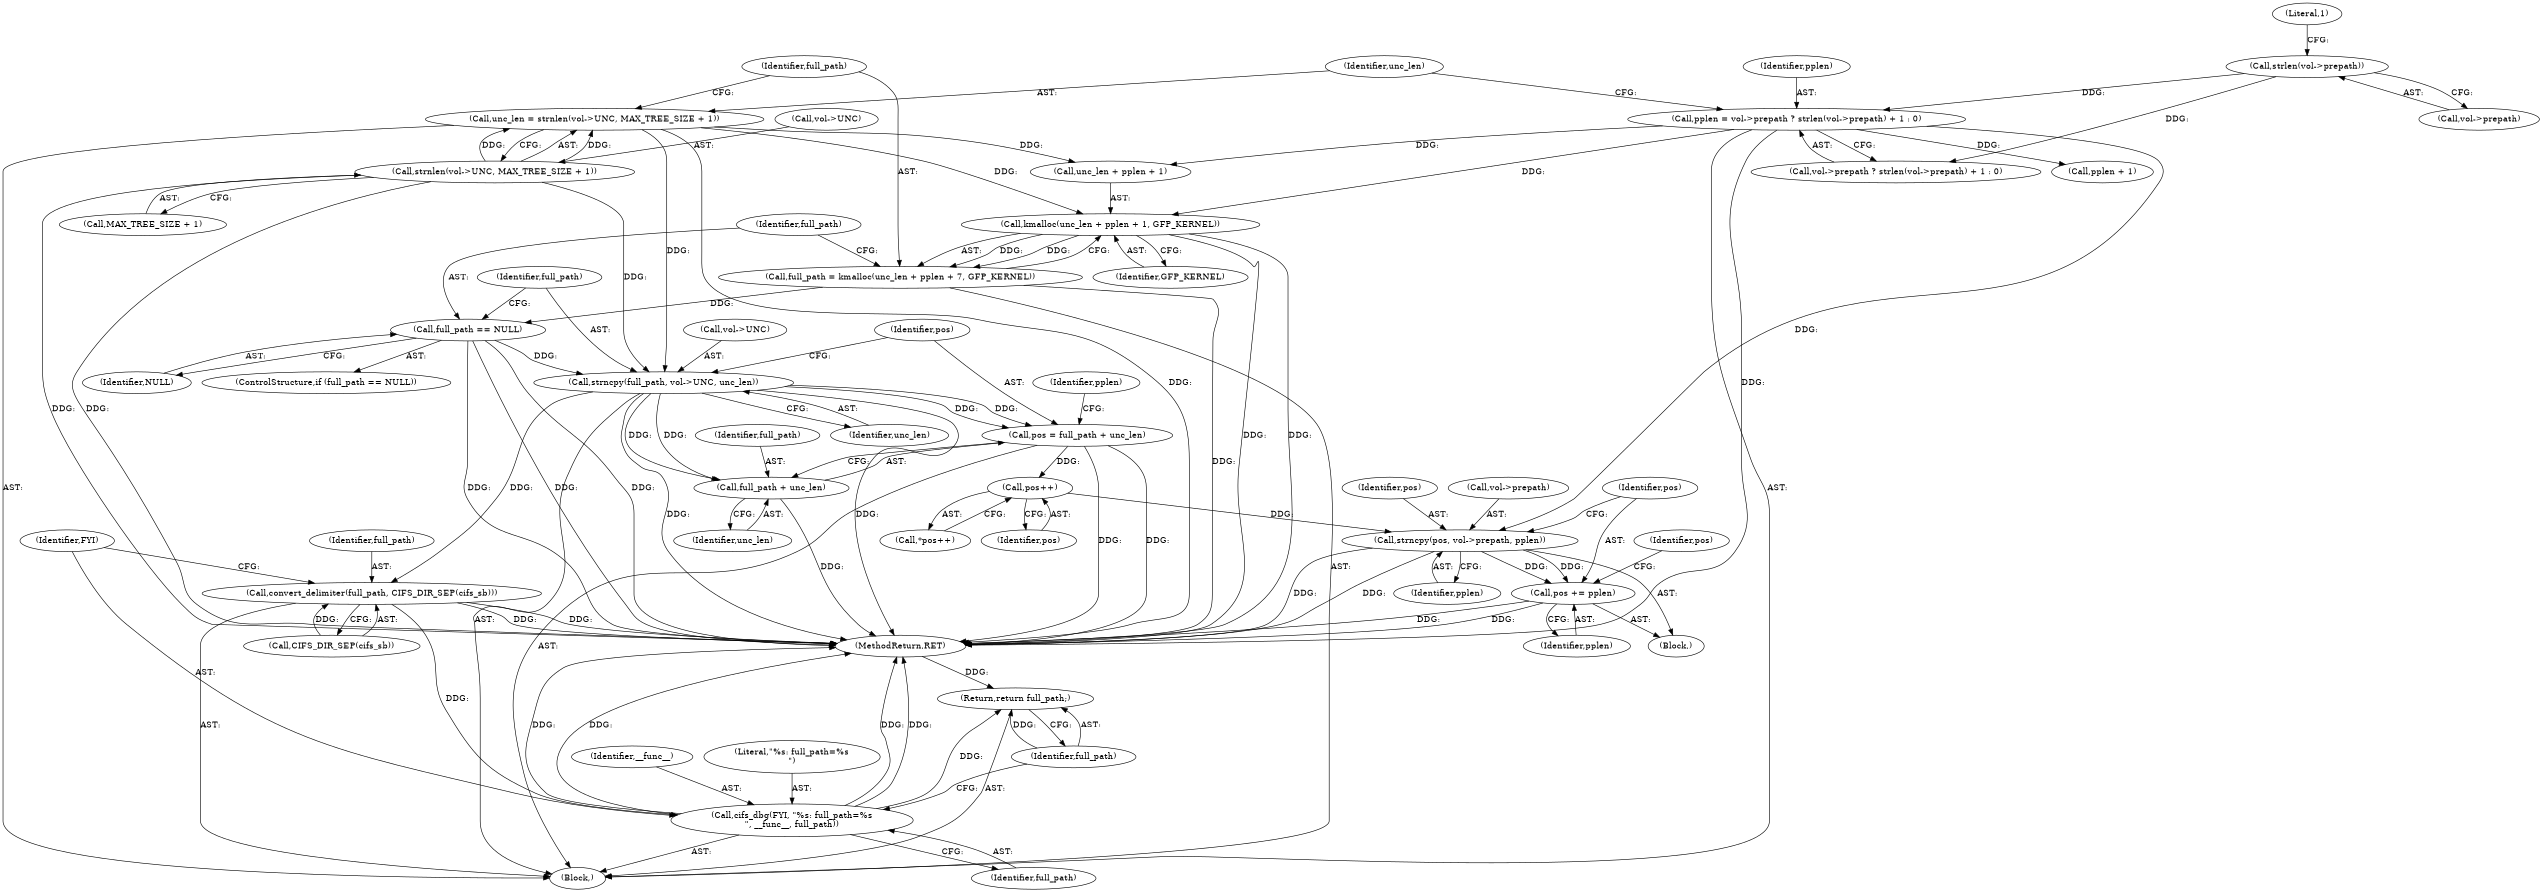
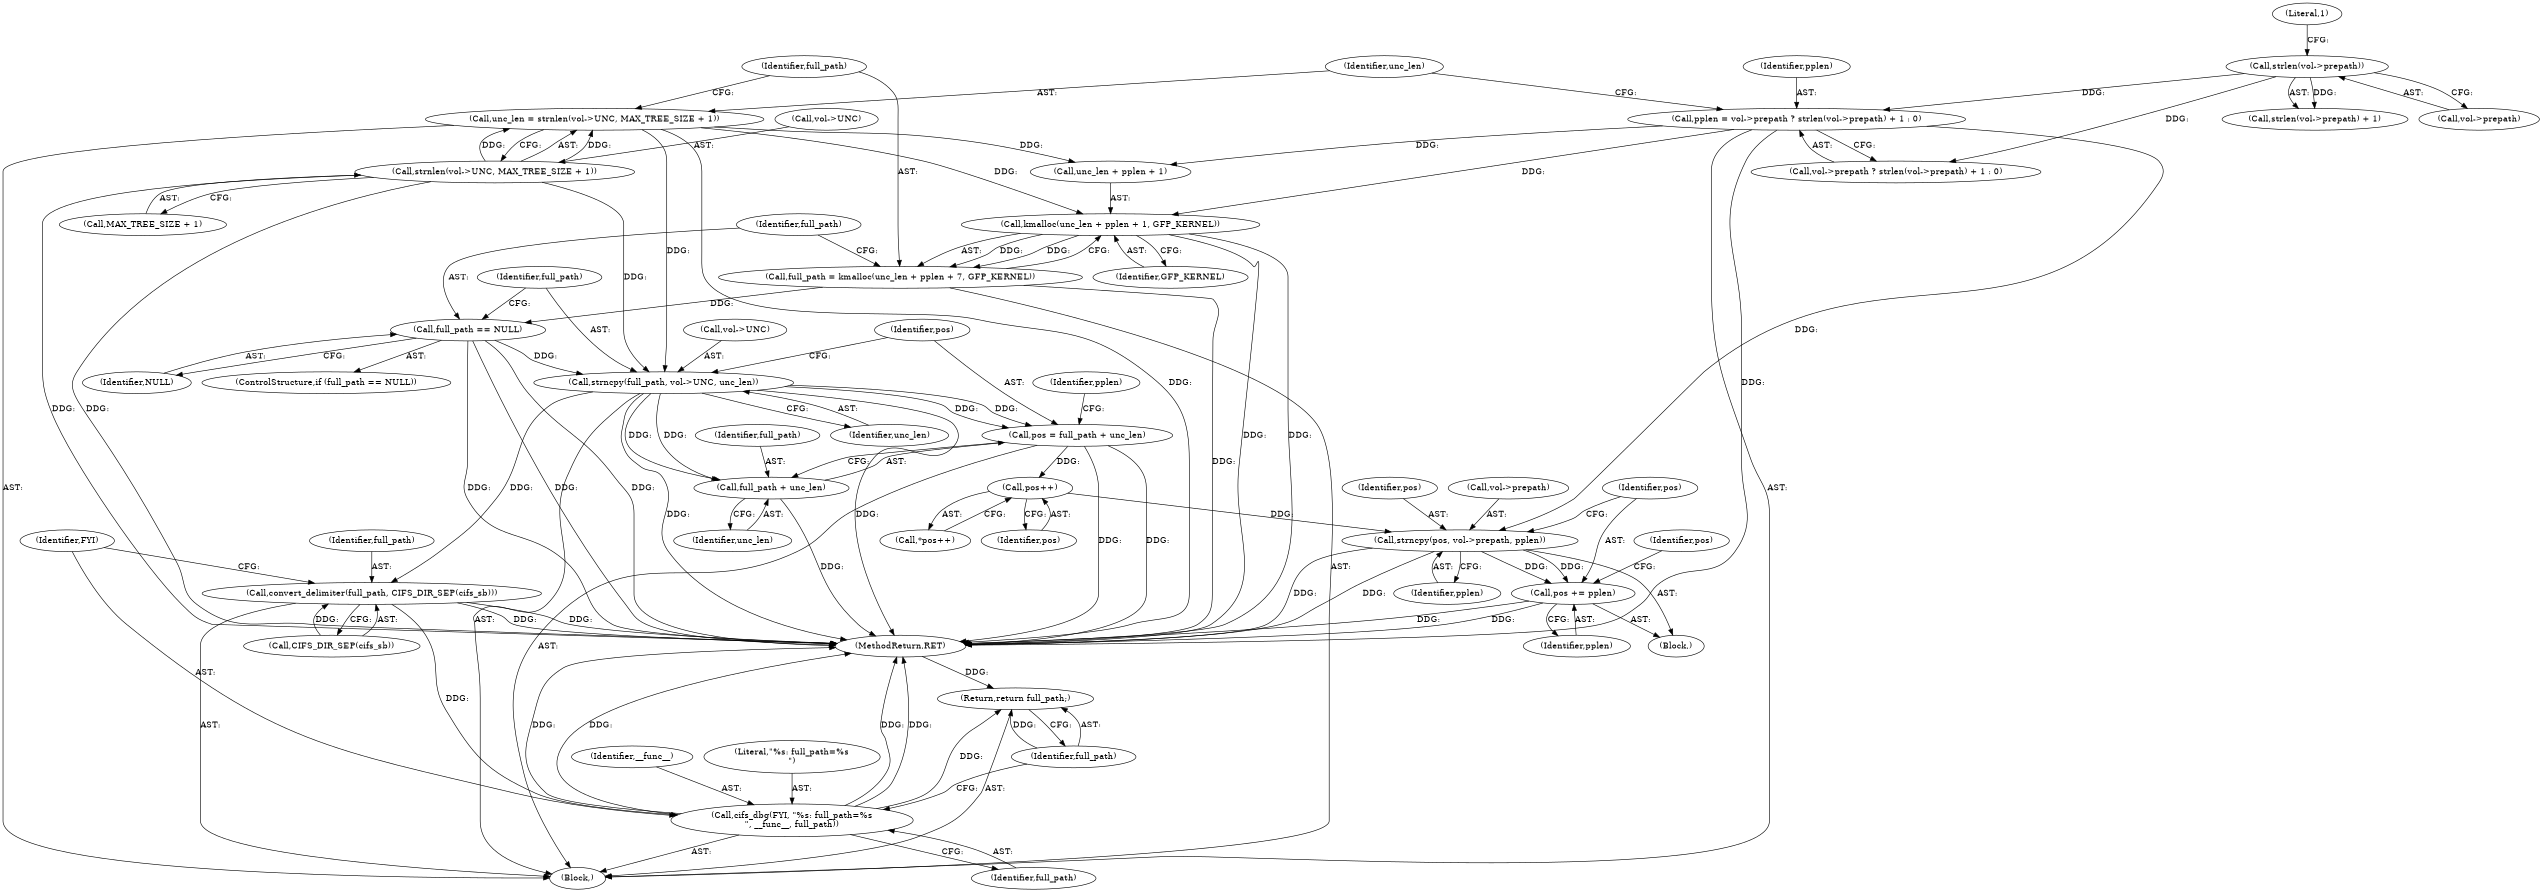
  digraph {
    n1 [label="(Call,kmalloc(unc_len + pplen + 1, GFP_KERNEL))"]
    n2 [label="(Call,full_path = kmalloc(unc_len + pplen + 7, GFP_KERNEL))"]
    n3 [label="(Identifier,GFP_KERNEL)"]
    n4 [label="(MethodReturn,RET)"]
    n5 [label="(Block,)"]
    n6 [label="(Call,full_path == NULL)"]
    n7 [label="(Return,return full_path;)"]
    n8 [label="(Call,unc_len = strnlen(vol->UNC, MAX_TREE_SIZE + 1))"]
    n9 [label="(Call,strnlen(vol->UNC, MAX_TREE_SIZE + 1))"]
    n10 [label="(Call,strncpy(full_path, vol->UNC, unc_len))"]
    n11 [label="(Call,unc_len + pplen + 1)"]
    n12 [label="(Call,MAX_TREE_SIZE + 1)"]
    n13 [label="(Call,pos = full_path + unc_len)"]
    n14 [label="(Call,full_path + unc_len)"]
    n15 [label="(Call,convert_delimiter(full_path, CIFS_DIR_SEP(cifs_sb)))"]
    n16 [label="(Identifier,unc_len)"]
    n17 [label="(Call,pplen = vol->prepath ? strlen(vol->prepath) + 1 : 0)"]
    n18 [label="(Call,strncpy(pos, vol->prepath, pplen))"]
    n19 [label="(Call,vol->prepath ? strlen(vol->prepath) + 1 : 0)"]
-   n20 [label="(Call,pplen + 1)"]
    n21 [label="(Call,pos += pplen)"]
    n22 [label="(Block,)"]
    n23 [label="(Identifier,pplen)"]
    n24 [label="(Call,strlen(vol->prepath))"]
    n25 [label="(Call,vol->prepath)"]
+   n26 [label="(Call,strlen(vol->prepath) + 1)"]
    n27 [label="(Identifier,NULL)"]
    n28 [label="(ControlStructure,if (full_path == NULL))"]
    n29 [label="(Call,pos++)"]
    n30 [label="(Identifier,unc_len)"]
    n31 [label="(Call,cifs_dbg(FYI, \"%s: full_path=%s\n\", __func__, full_path))"]
    n32 [label="(Call,CIFS_DIR_SEP(cifs_sb))"]
    n33 [label="(Identifier,pos)"]
    n34 [label="(Call,*pos++)"]
    n35 [label="(Identifier,pplen)"]
    n36 [label="(Identifier,full_path)"]
    n37 [label="(Identifier,full_path)"]
    n38 [label="(Identifier,full_path)"]
    n39 [label="(Identifier,__func__)"]
    n40 [label="(Identifier,pos)"]
    n41 [label="(Identifier,FYI)"]
    n42 [label="(Identifier,pos)"]
    n43 [label="(Identifier,full_path)"]
    n44 [label="(Identifier,pplen)"]
    n45 [label="(Identifier,full_path)"]
    n46 [label="(Literal,1)"]
    n47 [label="(Identifier,pplen)"]
    n48 [label="(Identifier,pos)"]
    n49 [label="(Call,vol->UNC)"]
    n50 [label="(Literal,\"%s: full_path=%s\n\")"]
    n51 [label="(Identifier,full_path)"]
    n52 [label="(Identifier,pos)"]
    n53 [label="(Identifier,full_path)"]
    n54 [label="(Call,vol->prepath)"]
    n55 [label="(Call,vol->UNC)"]
    n56 [label="(Identifier,unc_len)"]
    n1 -> n2 [label="AST: "]
    n1 -> n2 [label="DDG: "]
    n1 -> n2 [label="DDG: "]
    n1 -> n3 [label="CFG: "]
    n1 -> n4 [label="DDG: "]
    n1 -> n4 [label="DDG: "]
    n2 -> n1 [label="CFG: "]
    n2 -> n4 [label="DDG: "]
    n2 -> n5 [label="AST: "]
    n2 -> n6 [label="DDG: "]
    n3 -> n1 [label="AST: "]
    n4 -> n7 [label="DDG: "]
    n6 -> n4 [label="DDG: "]
    n6 -> n4 [label="DDG: "]
    n6 -> n4 [label="DDG: "]
    n6 -> n10 [label="DDG: "]
    n6 -> n27 [label="CFG: "]
    n6 -> n28 [label="AST: "]
    n7 -> n5 [label="AST: "]
    n7 -> n37 [label="CFG: "]
    n8 -> n1 [label="DDG: "]
    n8 -> n4 [label="DDG: "]
    n8 -> n5 [label="AST: "]
    n8 -> n9 [label="CFG: "]
    n8 -> n10 [label="DDG: "]
    n8 -> n11 [label="DDG: "]
    n9 -> n4 [label="DDG: "]
    n9 -> n4 [label="DDG: "]
    n9 -> n8 [label="AST: "]
    n9 -> n8 [label="DDG: "]
    n9 -> n8 [label="DDG: "]
    n9 -> n10 [label="DDG: "]
    n9 -> n12 [label="CFG: "]
    n10 -> n4 [label="DDG: "]
    n10 -> n4 [label="DDG: "]
    n10 -> n5 [label="AST: "]
    n10 -> n13 [label="DDG: "]
    n10 -> n13 [label="DDG: "]
    n10 -> n14 [label="DDG: "]
    n10 -> n14 [label="DDG: "]
    n10 -> n15 [label="DDG: "]
    n10 -> n16 [label="CFG: "]
    n11 -> n1 [label="AST: "]
    n12 -> n9 [label="AST: "]
    n13 -> n4 [label="DDG: "]
    n13 -> n4 [label="DDG: "]
    n13 -> n5 [label="AST: "]
    n13 -> n14 [label="CFG: "]
    n13 -> n29 [label="DDG: "]
    n14 -> n4 [label="DDG: "]
    n14 -> n13 [label="AST: "]
    n14 -> n30 [label="CFG: "]
    n15 -> n4 [label="DDG: "]
    n15 -> n4 [label="DDG: "]
    n15 -> n5 [label="AST: "]
    n15 -> n31 [label="DDG: "]
    n15 -> n32 [label="CFG: "]
    n16 -> n10 [label="AST: "]
    n17 -> n1 [label="DDG: "]
    n17 -> n4 [label="DDG: "]
    n17 -> n5 [label="AST: "]
    n17 -> n11 [label="DDG: "]
    n17 -> n18 [label="DDG: "]
    n17 -> n19 [label="CFG: "]
-   n17 -> n20 [label="DDG: "]
    n18 -> n4 [label="DDG: "]
    n18 -> n4 [label="DDG: "]
    n18 -> n21 [label="DDG: "]
    n18 -> n21 [label="DDG: "]
    n18 -> n22 [label="AST: "]
    n18 -> n23 [label="CFG: "]
    n19 -> n17 [label="AST: "]
    n21 -> n4 [label="DDG: "]
    n21 -> n4 [label="DDG: "]
    n21 -> n22 [label="AST: "]
    n21 -> n35 [label="CFG: "]
    n23 -> n18 [label="AST: "]
    n24 -> n17 [label="DDG: "]
    n24 -> n19 [label="DDG: "]
    n24 -> n25 [label="CFG: "]
+   n24 -> n26 [label="AST: "]
+   n24 -> n26 [label="DDG: "]
    n25 -> n24 [label="AST: "]
    n27 -> n6 [label="AST: "]
    n29 -> n18 [label="DDG: "]
    n29 -> n33 [label="CFG: "]
    n29 -> n34 [label="AST: "]
    n30 -> n14 [label="AST: "]
    n31 -> n4 [label="DDG: "]
    n31 -> n4 [label="DDG: "]
    n31 -> n4 [label="DDG: "]
    n31 -> n4 [label="DDG: "]
    n31 -> n5 [label="AST: "]
    n31 -> n7 [label="DDG: "]
    n31 -> n36 [label="CFG: "]
    n32 -> n15 [label="AST: "]
    n32 -> n15 [label="DDG: "]
    n33 -> n29 [label="AST: "]
    n34 -> n29 [label="CFG: "]
    n35 -> n21 [label="AST: "]
    n36 -> n31 [label="AST: "]
    n37 -> n7 [label="AST: "]
    n37 -> n7 [label="DDG: "]
    n37 -> n31 [label="CFG: "]
    n38 -> n15 [label="AST: "]
    n39 -> n31 [label="AST: "]
    n40 -> n18 [label="CFG: "]
    n40 -> n21 [label="AST: "]
    n41 -> n15 [label="CFG: "]
    n41 -> n31 [label="AST: "]
    n42 -> n10 [label="CFG: "]
    n42 -> n13 [label="AST: "]
    n43 -> n14 [label="AST: "]
    n44 -> n17 [label="AST: "]
    n45 -> n2 [label="CFG: "]
    n45 -> n6 [label="AST: "]
    n46 -> n24 [label="CFG: "]
    n47 -> n13 [label="CFG: "]
    n48 -> n18 [label="AST: "]
    n49 -> n9 [label="AST: "]
    n50 -> n31 [label="AST: "]
    n51 -> n6 [label="CFG: "]
    n51 -> n10 [label="AST: "]
    n52 -> n21 [label="CFG: "]
    n53 -> n2 [label="AST: "]
    n53 -> n8 [label="CFG: "]
    n54 -> n18 [label="AST: "]
    n55 -> n10 [label="AST: "]
    n56 -> n8 [label="AST: "]
    n56 -> n17 [label="CFG: "]
  }
